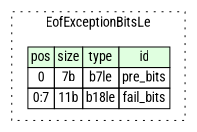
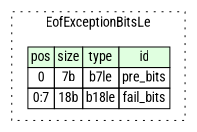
  digraph {
    rankdir=LR
    fontname="Roboto Condensed"
-   n1 [label=<<TABLE BORDER="0" CELLBORDER="1" CELLSPACING="0"> 			<TR><TD BGCOLOR="#E0FFE0">pos</TD><TD BGCOLOR="#E0FFE0">size</TD><TD BGCOLOR="#E0FFE0">type</TD><TD BGCOLOR="#E0FFE0">id</TD></TR> 			<TR><TD PORT="pre_bits_pos">0</TD><TD PORT="pre_bits_size">7b</TD><TD>b7le</TD><TD PORT="pre_bits_type">pre_bits</TD></TR> 			<TR><TD PORT="fail_bits_pos">0:7</TD><TD PORT="fail_bits_size">11b</TD><TD>b18le</TD><TD PORT="fail_bits_type">fail_bits</TD></TR> 		</TABLE>> shape=plaintext fontname="Roboto Condensed"]
+   n1 [label=<<TABLE BORDER="0" CELLBORDER="1" CELLSPACING="0"> 			<TR><TD BGCOLOR="#E0FFE0">pos</TD><TD BGCOLOR="#E0FFE0">size</TD><TD BGCOLOR="#E0FFE0">type</TD><TD BGCOLOR="#E0FFE0">id</TD></TR> 			<TR><TD PORT="pre_bits_pos">0</TD><TD PORT="pre_bits_size">7b</TD><TD>b7le</TD><TD PORT="pre_bits_type">pre_bits</TD></TR> 			<TR><TD PORT="fail_bits_pos">0:7</TD><TD PORT="fail_bits_size">18b</TD><TD>b18le</TD><TD PORT="fail_bits_type">fail_bits</TD></TR> 		</TABLE>> shape=plaintext fontname="Roboto Condensed"]
    subgraph cluster_1 {
      label=EofExceptionBitsLe
      style=dotted
      n1
    }
  }
